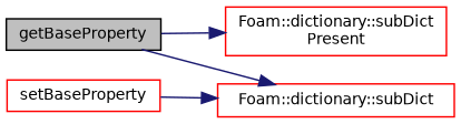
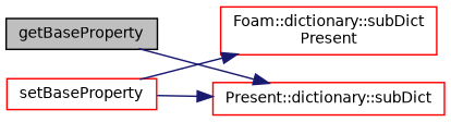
  digraph {
    rankdir=LR
    node [color=red fontname=Helvetica fontsize=10 shape=record]
    edge [color=midnightblue fontname=Helvetica fontsize=10 labelfontname=Helvetica labelfontsize=10 style=solid]
    n1 [color=black fillcolor=grey75 fontcolor=black height=0.2 label=getBaseProperty style=filled width=0.4]
    n2 [height=0.2 label="Foam::dictionary::subDict\lPresent" width=0.4]
-   n3 [height=0.2 label="Foam::dictionary::subDict" width=0.4]
+   n3 [height=0.2 label="Present::dictionary::subDict" width=0.4]
    n4 [height=0.2 label=setBaseProperty width=0.4]
-   n1 -> n2
+   n4 -> n2
    n1 -> n3
    n4 -> n3
  }
